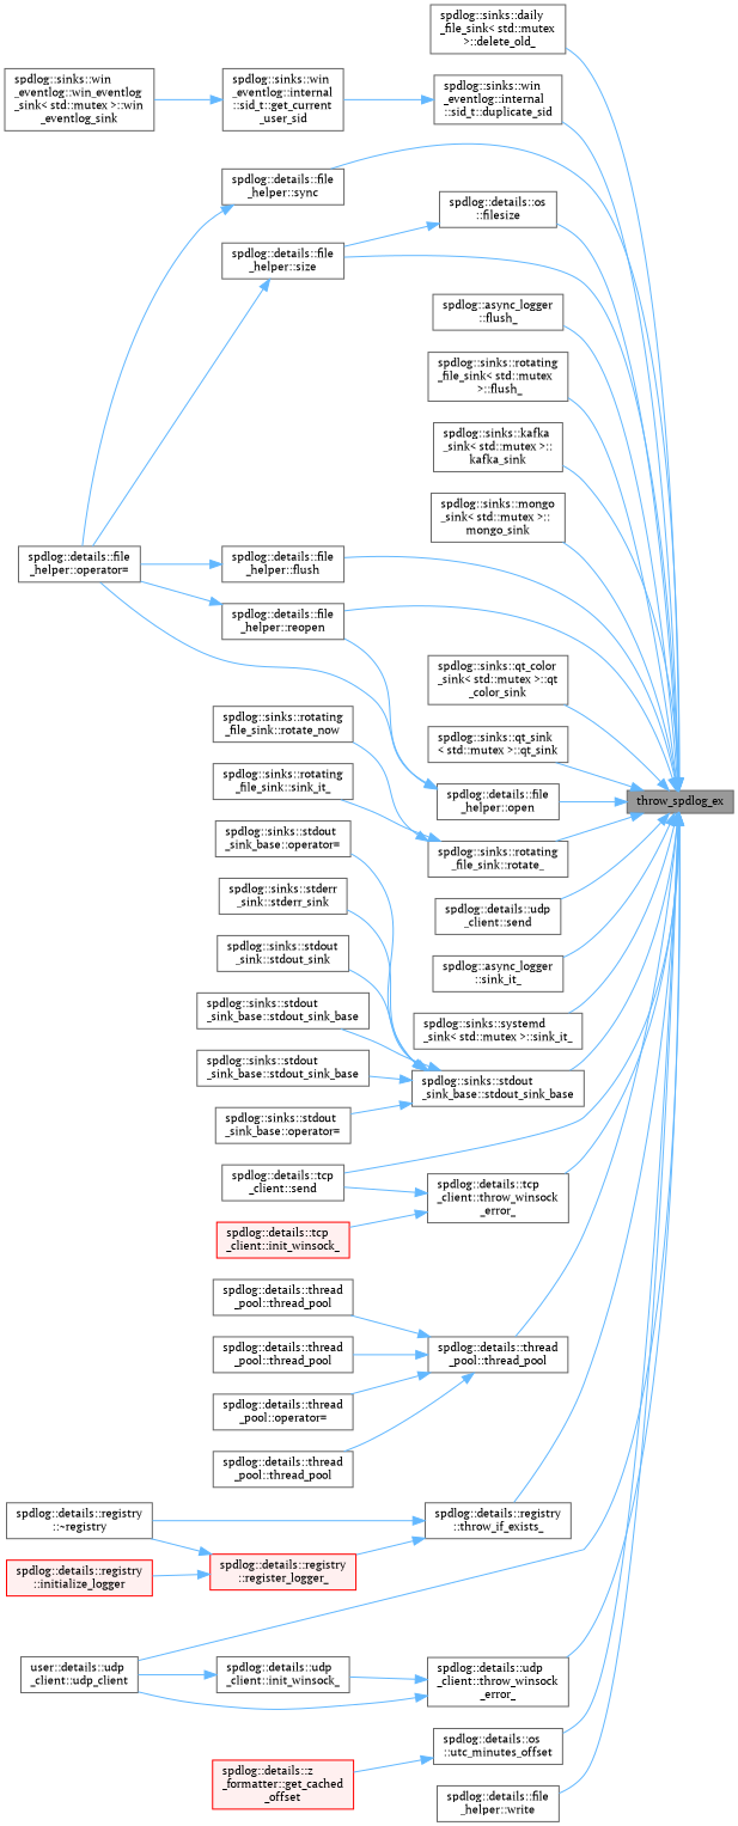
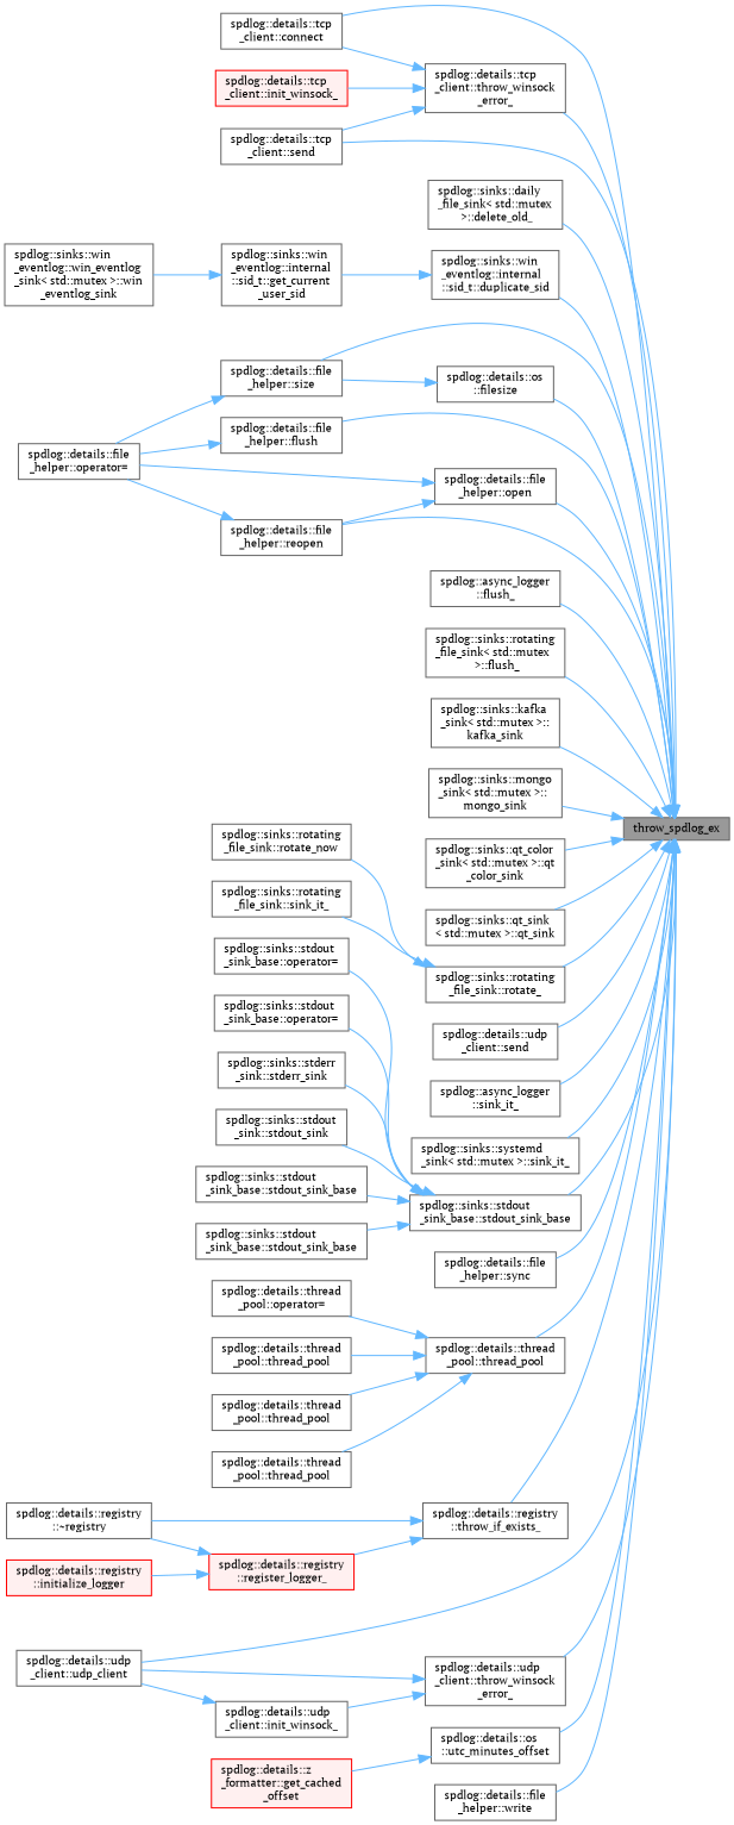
  digraph {
    fontname="PT Serif"
    rankdir=RL
    node [color=grey40 fillcolor=white fontname="PT Serif" fontsize=10 shape=box style=filled]
    edge [color=steelblue1 dir=back fontname="PT Serif" fontsize=10 labelfontname=Helvetica labelfontsize=10 style=solid]
    n1 [color=gray40 fillcolor=grey60 fontcolor=black height=0.2 label=throw_spdlog_ex width=0.4]
+   n2 [height=0.2 label="spdlog::details::tcp\l_client::connect" width=0.4]
    n3 [height=0.2 label="spdlog::sinks::daily\l_file_sink\< std::mutex\l \>::delete_old_" width=0.4]
    n4 [height=0.2 label="spdlog::sinks::win\l_eventlog::internal\l::sid_t::duplicate_sid" width=0.4]
    n5 [height=0.2 label="spdlog::details::os\l::filesize" width=0.4]
    n6 [height=0.2 label="spdlog::details::file\l_helper::size" width=0.4]
    n7 [height=0.2 label="spdlog::details::file\l_helper::flush" width=0.4]
    n8 [height=0.2 label="spdlog::async_logger\l::flush_" width=0.4]
    n9 [height=0.2 label="spdlog::sinks::rotating\l_file_sink\< std::mutex\l \>::flush_" width=0.4]
    n10 [height=0.2 label="spdlog::sinks::kafka\l_sink\< std::mutex \>::\lkafka_sink" width=0.4]
    n11 [height=0.2 label="spdlog::sinks::mongo\l_sink\< std::mutex \>::\lmongo_sink" width=0.4]
    n12 [height=0.2 label="spdlog::details::file\l_helper::open" width=0.4]
    n13 [height=0.2 label="spdlog::details::file\l_helper::reopen" width=0.4]
    n14 [height=0.2 label="spdlog::sinks::qt_color\l_sink\< std::mutex \>::qt\l_color_sink" width=0.4]
    n15 [height=0.2 label="spdlog::sinks::qt_sink\l\< std::mutex \>::qt_sink" width=0.4]
    n16 [height=0.2 label="spdlog::sinks::rotating\l_file_sink::rotate_" width=0.4]
    n17 [height=0.2 label="spdlog::details::tcp\l_client::send" width=0.4]
    n18 [height=0.2 label="spdlog::details::udp\l_client::send" width=0.4]
    n19 [height=0.2 label="spdlog::async_logger\l::sink_it_" width=0.4]
    n20 [height=0.2 label="spdlog::sinks::systemd\l_sink\< std::mutex \>::sink_it_" width=0.4]
    n21 [height=0.2 label="spdlog::sinks::stdout\l_sink_base::stdout_sink_base" width=0.4]
    n22 [height=0.2 label="spdlog::details::file\l_helper::sync" width=0.4]
    n23 [height=0.2 label="spdlog::details::thread\l_pool::thread_pool" width=0.4]
    n24 [height=0.2 label="spdlog::details::registry\l::throw_if_exists_" width=0.4]
    n25 [height=0.2 label="spdlog::details::tcp\l_client::throw_winsock\l_error_" width=0.4]
    n26 [height=0.2 label="spdlog::details::udp\l_client::throw_winsock\l_error_" width=0.4]
-   n27 [height=0.2 label="user::details::udp\l_client::udp_client" width=0.4]
+   n27 [height=0.2 label="spdlog::details::udp\l_client::udp_client" width=0.4]
    n28 [height=0.2 label="spdlog::details::os\l::utc_minutes_offset" width=0.4]
    n29 [height=0.2 label="spdlog::details::file\l_helper::write" width=0.4]
    n30 [height=0.2 label="spdlog::sinks::win\l_eventlog::internal\l::sid_t::get_current\l_user_sid" width=0.4]
    n31 [height=0.2 label="spdlog::details::file\l_helper::operator=" width=0.4]
    n32 [height=0.2 label="spdlog::sinks::rotating\l_file_sink::rotate_now" width=0.4]
    n33 [height=0.2 label="spdlog::sinks::rotating\l_file_sink::sink_it_" width=0.4]
    n34 [height=0.2 label="spdlog::sinks::stdout\l_sink_base::operator=" width=0.4]
    n35 [height=0.2 label="spdlog::sinks::stdout\l_sink_base::operator=" width=0.4]
    n36 [height=0.2 label="spdlog::sinks::stderr\l_sink::stderr_sink" width=0.4]
    n37 [height=0.2 label="spdlog::sinks::stdout\l_sink::stdout_sink" width=0.4]
    n38 [height=0.2 label="spdlog::sinks::stdout\l_sink_base::stdout_sink_base" width=0.4]
    n39 [height=0.2 label="spdlog::sinks::stdout\l_sink_base::stdout_sink_base" width=0.4]
    n40 [height=0.2 label="spdlog::details::thread\l_pool::operator=" width=0.4]
    n41 [height=0.2 label="spdlog::details::thread\l_pool::thread_pool" width=0.4]
    n42 [height=0.2 label="spdlog::details::thread\l_pool::thread_pool" width=0.4]
    n43 [height=0.2 label="spdlog::details::thread\l_pool::thread_pool" width=0.4]
    n44 [color=red fillcolor="#FFF0F0" height=0.2 label="spdlog::details::registry\l::register_logger_" width=0.4]
    n45 [height=0.2 label="spdlog::details::registry\l::~registry" width=0.4]
    n46 [color=red fillcolor="#FFF0F0" height=0.2 label="spdlog::details::tcp\l_client::init_winsock_" width=0.4]
    n47 [height=0.2 label="spdlog::details::udp\l_client::init_winsock_" width=0.4]
    n48 [color=red fillcolor="#FFF0F0" height=0.2 label="spdlog::details::z\l_formatter::get_cached\l_offset" width=0.4]
    n49 [height=0.2 label="spdlog::sinks::win\l_eventlog::win_eventlog\l_sink\< std::mutex \>::win\l_eventlog_sink" width=0.4]
    n50 [color=red fillcolor="#FFF0F0" height=0.2 label="spdlog::details::registry\l::initialize_logger" width=0.4]
+   n1 -> n2
    n1 -> n3
    n1 -> n4
    n1 -> n5
    n1 -> n6
    n1 -> n7
    n1 -> n8
    n1 -> n9
    n1 -> n10
    n1 -> n11
    n1 -> n12
    n1 -> n13
    n1 -> n14
    n1 -> n15
    n1 -> n16
    n1 -> n17
    n1 -> n18
    n1 -> n19
    n1 -> n20
    n1 -> n21
    n1 -> n22
    n1 -> n23
    n1 -> n24
    n1 -> n25
    n1 -> n26
    n1 -> n27
    n1 -> n28
    n1 -> n29
    n4 -> n30
    n5 -> n6
    n6 -> n31
    n7 -> n31
    n12 -> n13
    n12 -> n31
    n13 -> n31
    n16 -> n32
    n16 -> n33
    n21 -> n34
    n21 -> n35
    n21 -> n36
    n21 -> n37
    n21 -> n38
    n21 -> n39
-   n22 -> n31
    n23 -> n40
    n23 -> n41
    n23 -> n42
    n23 -> n43
    n24 -> n44
    n24 -> n45
+   n25 -> n2
    n25 -> n17
    n25 -> n46
    n26 -> n27
    n26 -> n47
    n28 -> n48
    n30 -> n49
    n44 -> n45
    n44 -> n50
    n47 -> n27
  }
